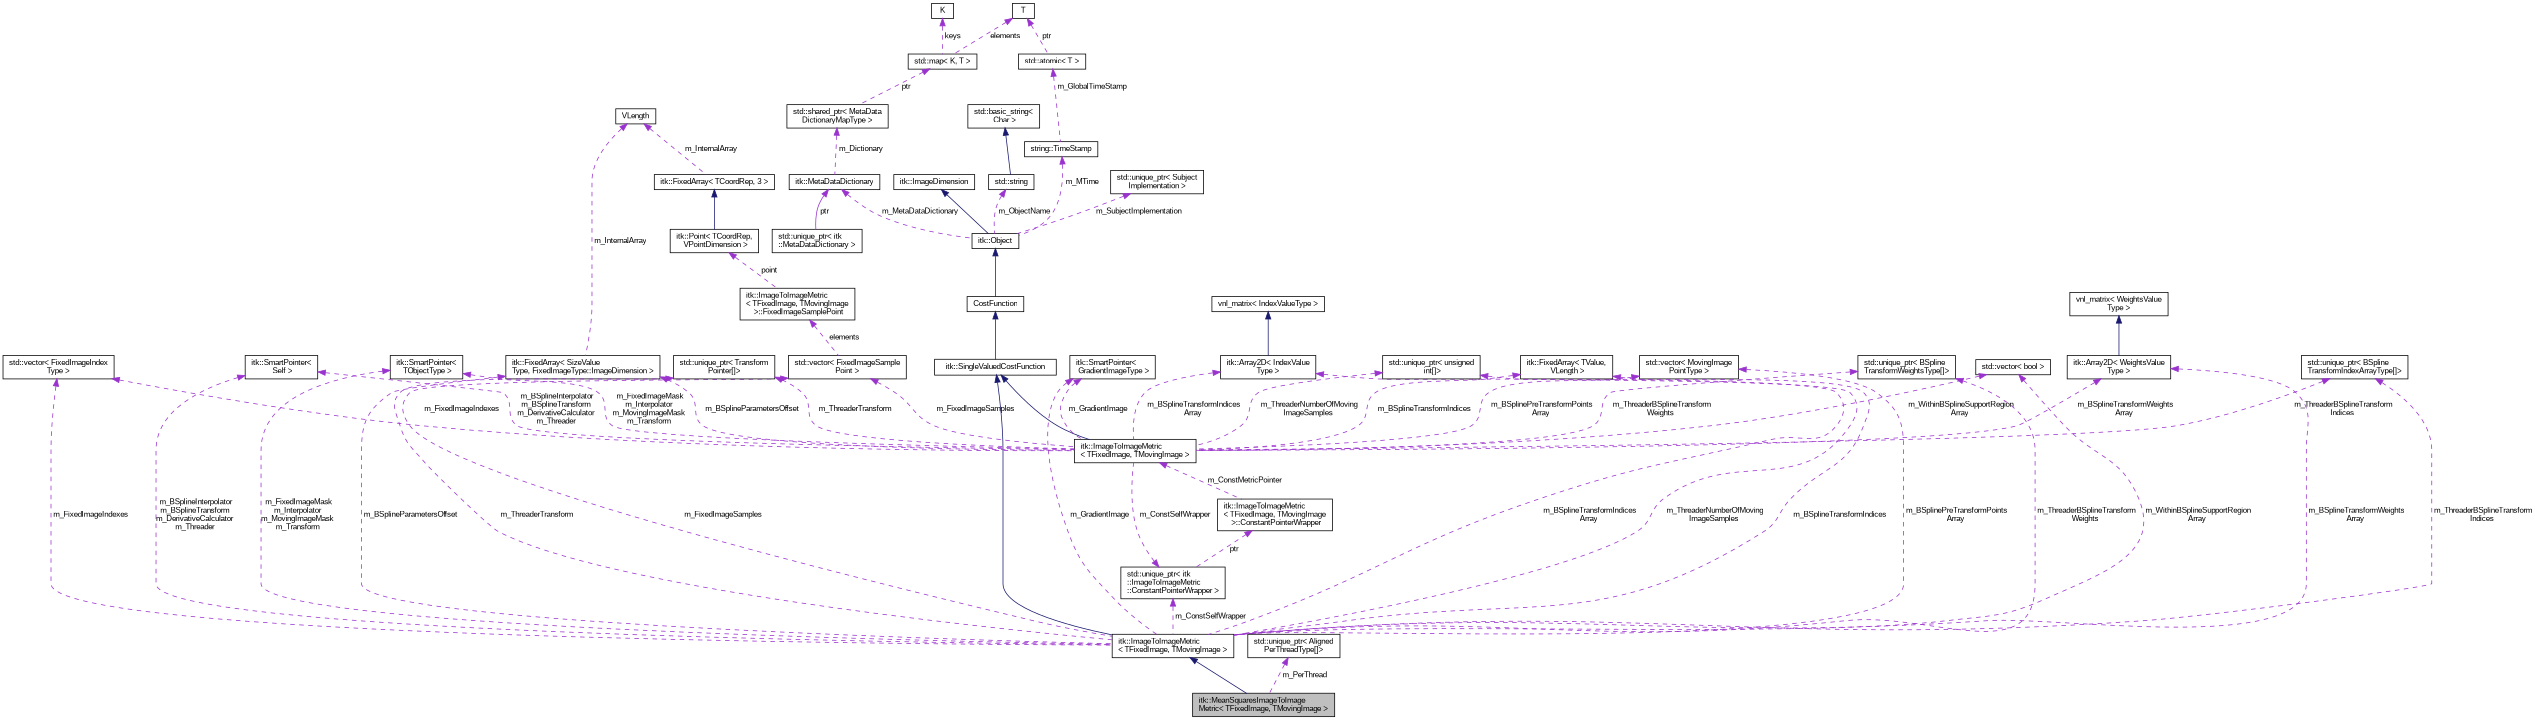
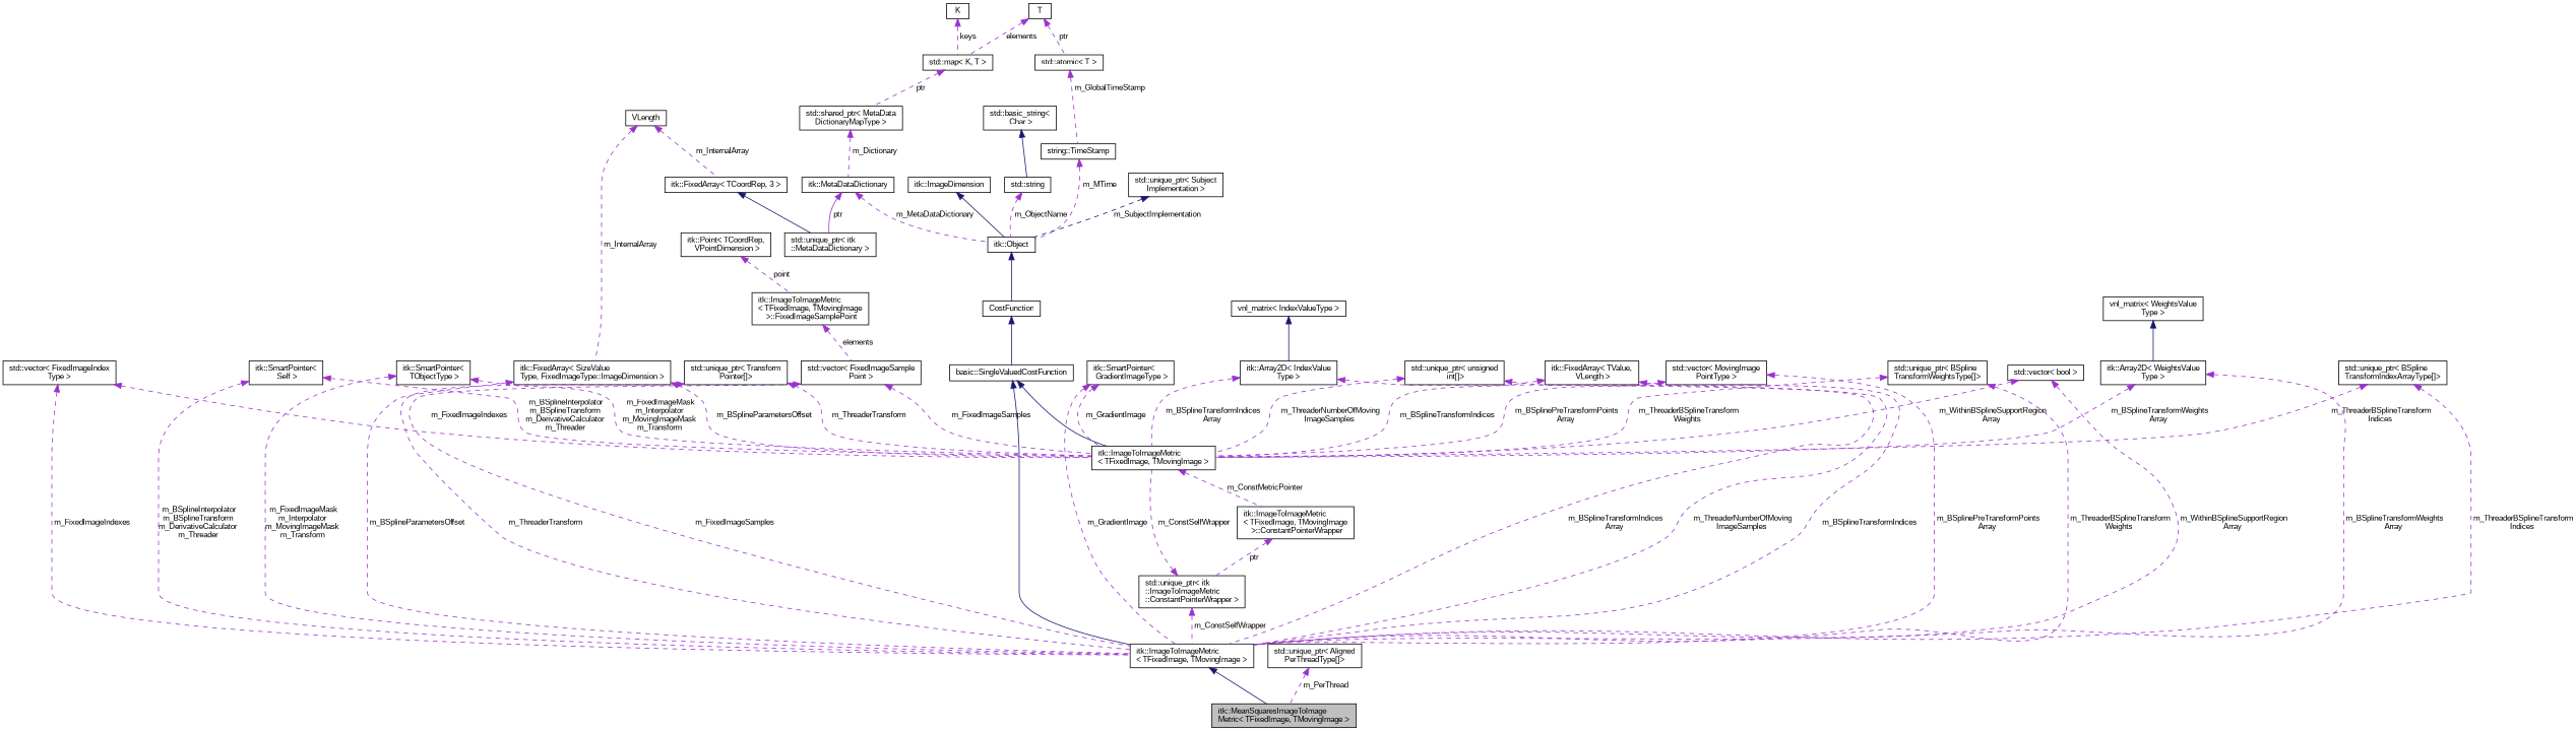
  digraph {
    fontname="Liberation Sans"
    rankdir=TB
    node [color=black fillcolor=white fontname="Liberation Sans" fontsize=10 shape=record style=filled]
    edge [color=darkorchid3 dir=back fontname="Liberation Sans" fontsize=10 labelfontname=Helvetica labelfontsize=10 style=dashed]
    n1 [fillcolor=grey75 fontcolor=black height=0.2 label="itk::MeanSquaresImageToImage\lMetric\< TFixedImage, TMovingImage \>" width=0.4]
    n2 [height=0.2 label="itk::ImageToImageMetric\l\< TFixedImage, TMovingImage \>" width=0.4]
-   n3 [height=0.2 label="itk::SingleValuedCostFunction" width=0.4]
+   n3 [height=0.2 label="basic::SingleValuedCostFunction" width=0.4]
    n4 [height=0.2 label="itk::ImageToImageMetric\l\< TFixedImage, TMovingImage \>" width=0.4]
    n5 [height=0.2 label="itk::ImageToImageMetric\l\< TFixedImage, TMovingImage\l \>::ConstantPointerWrapper" width=0.4]
    n6 [height=0.2 label=CostFunction width=0.4]
    n7 [height=0.2 label="itk::Object" width=0.4]
    n8 [height=0.2 label="itk::ImageDimension" width=0.4]
    n9 [height=0.2 label="string::TimeStamp" width=0.4]
    n10 [height=0.2 label="std::atomic\< T \>" width=0.4]
    n11 [height=0.2 label=T width=0.4]
    n12 [height=0.2 label="std::map\< K, T \>" width=0.4]
    n13 [height=0.2 label="std::shared_ptr\< MetaData\lDictionaryMapType \>" width=0.4]
    n14 [height=0.2 label="std::unique_ptr\< Subject\lImplementation \>" width=0.4]
    n15 [height=0.2 label="std::unique_ptr\< itk\l::MetaDataDictionary \>" width=0.4]
    n16 [height=0.2 label="itk::MetaDataDictionary" width=0.4]
    n17 [height=0.2 label=K width=0.4]
    n18 [height=0.2 label="std::string" width=0.4]
    n19 [height=0.2 label="std::basic_string\<\l Char \>" width=0.4]
    n20 [height=0.2 label="std::vector\< FixedImageIndex\lType \>" width=0.4]
    n21 [height=0.2 label="std::vector\< FixedImageSample\lPoint \>" width=0.4]
    n22 [height=0.2 label="itk::ImageToImageMetric\l\< TFixedImage, TMovingImage\l \>::FixedImageSamplePoint" width=0.4]
    n23 [height=0.2 label="itk::Point\< TCoordRep,\l VPointDimension \>" width=0.4]
    n24 [height=0.2 label="itk::FixedArray\< TCoordRep, 3 \>" width=0.4]
    n25 [height=0.2 label=VLength width=0.4]
    n26 [height=0.2 label="itk::FixedArray\< SizeValue\lType, FixedImageType::ImageDimension \>" width=0.4]
    n27 [height=0.2 label="itk::SmartPointer\<\l TObjectType \>" width=0.4]
    n28 [height=0.2 label="std::unique_ptr\< Transform\lPointer[]\>" width=0.4]
    n29 [height=0.2 label="itk::SmartPointer\<\l GradientImageType \>" width=0.4]
    n30 [height=0.2 label="itk::SmartPointer\<\l Self \>" width=0.4]
    n31 [height=0.2 label="itk::Array2D\< WeightsValue\lType \>" width=0.4]
    n32 [height=0.2 label="vnl_matrix\< WeightsValue\lType \>" width=0.4]
    n33 [height=0.2 label="itk::Array2D\< IndexValue\lType \>" width=0.4]
    n34 [height=0.2 label="vnl_matrix\< IndexValueType \>" width=0.4]
    n35 [height=0.2 label="std::vector\< MovingImage\lPointType \>" width=0.4]
    n36 [height=0.2 label="std::vector\< bool \>" width=0.4]
    n37 [height=0.2 label="itk::FixedArray\< TValue,\l VLength \>" width=0.4]
    n38 [height=0.2 label="std::unique_ptr\< BSpline\lTransformWeightsType[]\>" width=0.4]
    n39 [height=0.2 label="std::unique_ptr\< BSpline\lTransformIndexArrayType[]\>" width=0.4]
    n40 [height=0.2 label="std::unique_ptr\< itk\l::ImageToImageMetric\l::ConstantPointerWrapper \>" width=0.4]
    n41 [height=0.2 label="std::unique_ptr\< unsigned\l int[]\>" width=0.4]
    n42 [height=0.2 label="std::unique_ptr\< Aligned\lPerThreadType[]\>" width=0.4]
    n2 -> n1 [color=midnightblue style=solid]
    n3 -> n2 [color=midnightblue style=solid]
    n3 -> n4 [color=midnightblue style=solid]
    n4 -> n5 [label=" m_ConstMetricPointer"]
    n5 -> n40 [label=" ptr"]
    n6 -> n3 [color=midnightblue style=solid]
    n7 -> n6 [color=midnightblue style=solid]
    n8 -> n7 [color=midnightblue style=solid]
    n9 -> n7 [label=" m_MTime"]
    n10 -> n9 [label=" m_GlobalTimeStamp"]
    n11 -> n10 [label=" ptr"]
    n11 -> n12 [label=" elements"]
    n12 -> n13 [label=" ptr"]
    n13 -> n16 [label=" m_Dictionary"]
-   n14 -> n7 [label=" m_SubjectImplementation"]
+   n14 -> n7 [color=midnightblue label=" m_SubjectImplementation"]
    n16 -> n7 [label=" m_MetaDataDictionary"]
    n16 -> n15 [label=" ptr" style=solid]
    n17 -> n12 [label=" keys"]
    n18 -> n7 [label=" m_ObjectName"]
    n19 -> n18 [color=midnightblue style=solid]
    n20 -> n2 [label=" m_FixedImageIndexes"]
    n20 -> n4 [label=" m_FixedImageIndexes"]
    n21 -> n2 [label=" m_FixedImageSamples"]
    n21 -> n4 [label=" m_FixedImageSamples"]
    n22 -> n21 [label=" elements"]
    n23 -> n22 [label=" point"]
-   n24 -> n23 [color=midnightblue style=solid]
+   n24 -> n15 [color=midnightblue style=solid]
    n25 -> n24 [label=" m_InternalArray"]
    n25 -> n26 [label=" m_InternalArray"]
    n26 -> n2 [label=" m_BSplineParametersOffset"]
    n26 -> n4 [label=" m_BSplineParametersOffset"]
    n27 -> n2 [label=" m_FixedImageMask\nm_Interpolator\nm_MovingImageMask\nm_Transform"]
    n27 -> n4 [label=" m_FixedImageMask\nm_Interpolator\nm_MovingImageMask\nm_Transform"]
    n28 -> n2 [label=" m_ThreaderTransform"]
    n28 -> n4 [label=" m_ThreaderTransform"]
    n29 -> n2 [label=" m_GradientImage"]
    n29 -> n4 [label=" m_GradientImage"]
    n30 -> n2 [label=" m_BSplineInterpolator\nm_BSplineTransform\nm_DerivativeCalculator\nm_Threader"]
    n30 -> n4 [label=" m_BSplineInterpolator\nm_BSplineTransform\nm_DerivativeCalculator\nm_Threader"]
    n31 -> n2 [label=" m_BSplineTransformWeights\lArray"]
    n31 -> n4 [label=" m_BSplineTransformWeights\lArray"]
    n32 -> n31 [color=midnightblue style=solid]
    n33 -> n2 [label=" m_BSplineTransformIndices\lArray"]
    n33 -> n4 [label=" m_BSplineTransformIndices\lArray"]
    n34 -> n33 [color=midnightblue style=solid]
    n35 -> n2 [label=" m_BSplinePreTransformPoints\lArray"]
    n35 -> n4 [label=" m_BSplinePreTransformPoints\lArray"]
    n36 -> n2 [label=" m_WithinBSplineSupportRegion\lArray"]
    n36 -> n4 [label=" m_WithinBSplineSupportRegion\lArray"]
    n37 -> n2 [label=" m_BSplineTransformIndices"]
    n37 -> n4 [label=" m_BSplineTransformIndices"]
    n38 -> n2 [label=" m_ThreaderBSplineTransform\lWeights"]
    n38 -> n4 [label=" m_ThreaderBSplineTransform\lWeights"]
    n39 -> n2 [label=" m_ThreaderBSplineTransform\lIndices"]
    n39 -> n4 [label=" m_ThreaderBSplineTransform\lIndices"]
    n40 -> n2 [label=" m_ConstSelfWrapper"]
    n40 -> n4 [label=" m_ConstSelfWrapper"]
    n41 -> n2 [label=" m_ThreaderNumberOfMoving\lImageSamples"]
    n41 -> n4 [label=" m_ThreaderNumberOfMoving\lImageSamples"]
    n42 -> n1 [label=" m_PerThread"]
  }
